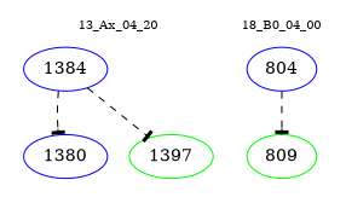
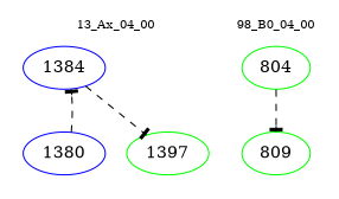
  digraph {
    node [color=blue]
    edge [arrowhead=tee color=black style=dashed]
    n1 [label=1384]
    n2 [label=1380]
    n3 [color=green label=1397]
-   n4 [label=804]
+   n4 [color=green label=804]
    n5 [color=green label=809]
    subgraph cluster_1 {
      color=white
      fontsize=10
-     label="13_Ax_04_20"
+     label="13_Ax_04_00"
      n1
      n2
      n3
    }
    subgraph cluster_2 {
      color=white
      fontsize=10
-     label="18_B0_04_00"
+     label="98_B0_04_00"
      n4
      n5
    }
-   n1 -> n2
+   n2 -> n1
    n1 -> n3
    n4 -> n5
  }
